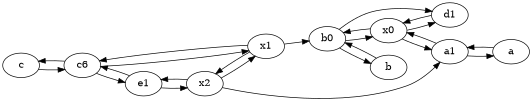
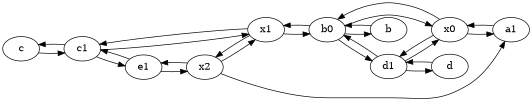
  digraph {
    rankdir=LR
    c
-   c1 [label=c6]
+   c1
    x1
    e1
-   a
    a1
    x0
    n8 [label=b0]
    b
    d1
    x2
+   d
    c -> c1
    c1 -> c
    c1 -> x1
    c1 -> e1
    x1 -> c1
    x1 -> n8
    x1 -> x2
    e1 -> c1
    e1 -> x2
-   a -> a1
-   a1 -> a
    a1 -> x0
    x0 -> a1
    x0 -> n8
    x0 -> d1
+   n8 -> x1
    n8 -> x0
    n8 -> b
    n8 -> d1
    b -> n8
    d1 -> x0
+   d1 -> n8
+   d1 -> d
    x2 -> x1
    x2 -> e1
    x2 -> a1
+   d -> d1
  }
